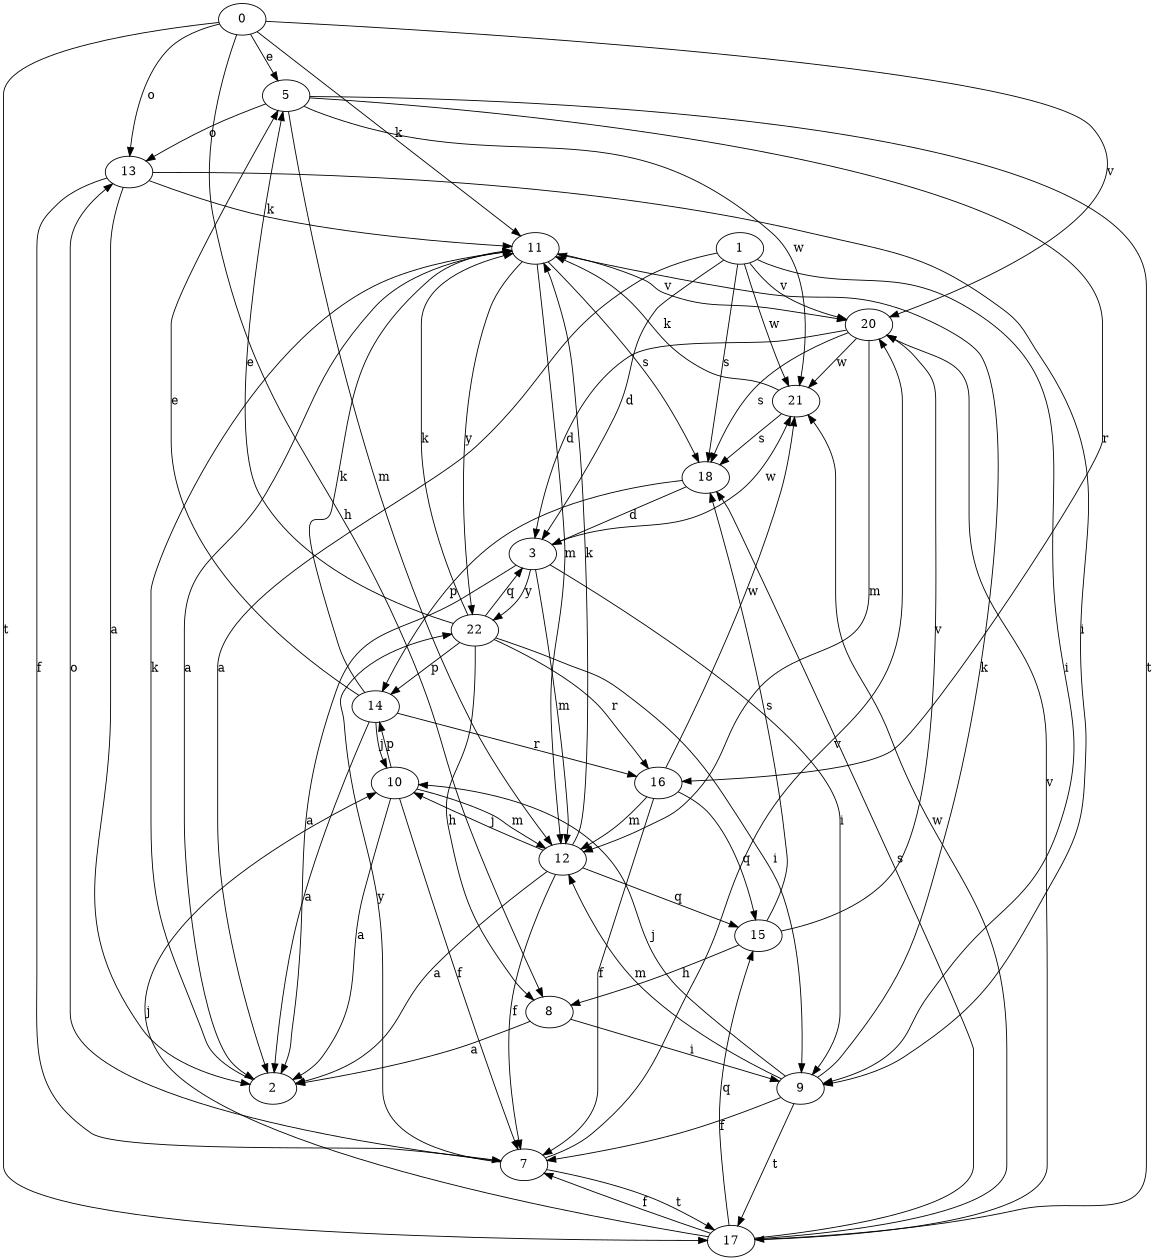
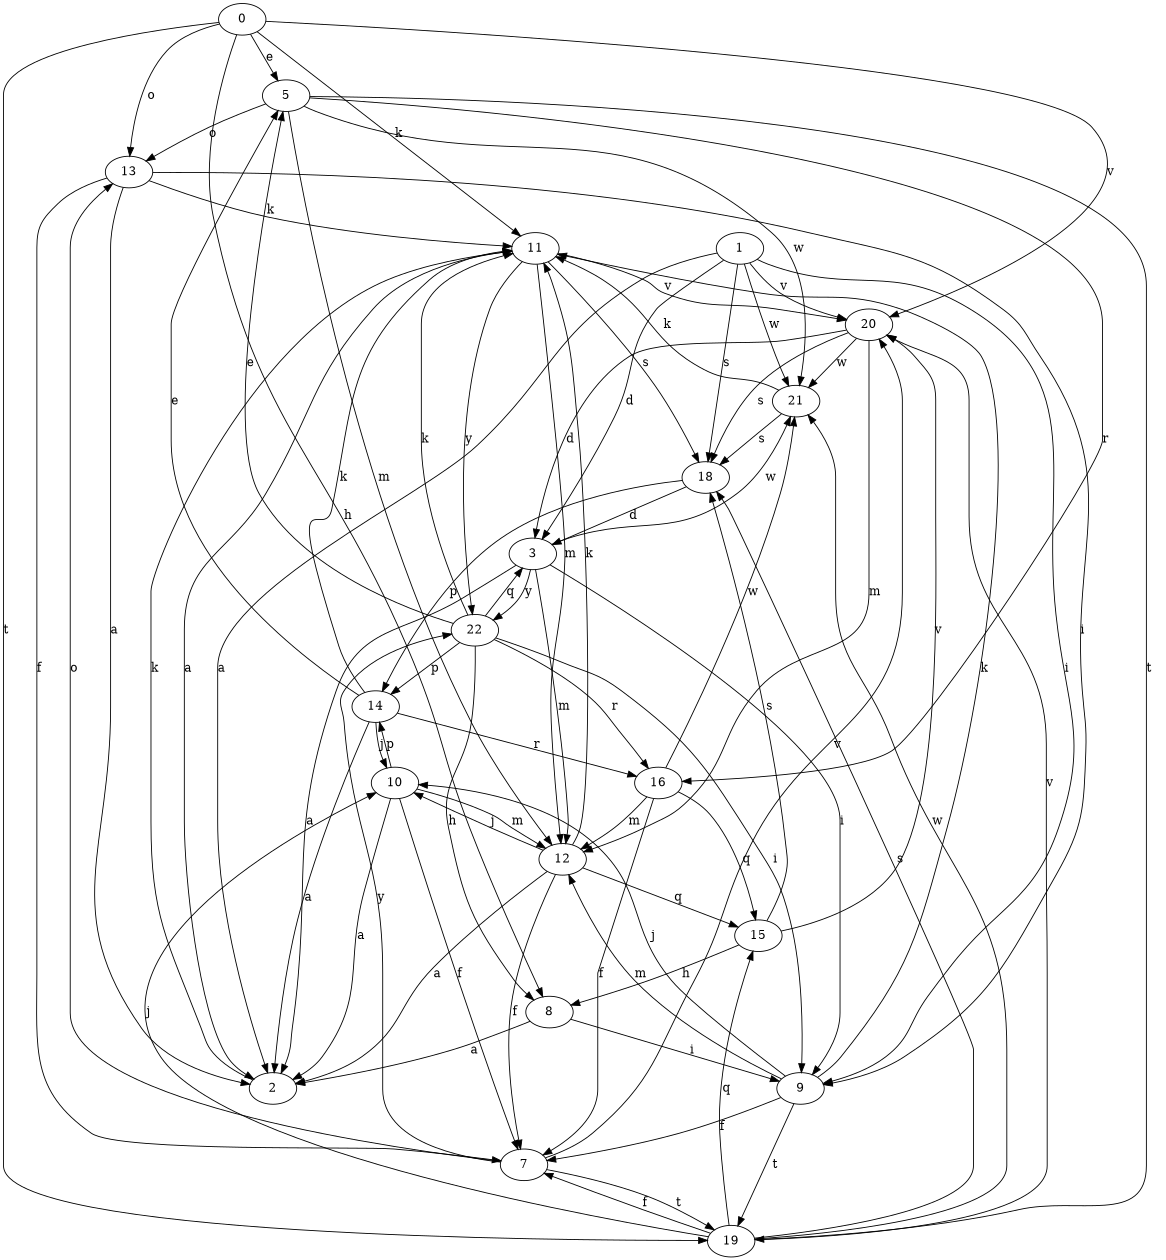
  strict digraph {
    0
    5
    8
    11
    13
-   19 [label=17]
+   19
    20
    21
    12
    16
    2
    9
    18
    22
    7
    10
    15
    3
    1
    14
    0 -> 5 [label=e]
    0 -> 8 [label=h]
    0 -> 11 [label=k]
    0 -> 13 [label=o]
    0 -> 19 [label=t]
    0 -> 20 [label=v]
    5 -> 13 [label=o]
    5 -> 19 [label=t]
    5 -> 21 [label=w]
    5 -> 12 [label=m]
    5 -> 16 [label=r]
    8 -> 2 [label=a]
    8 -> 9 [label=i]
    11 -> 20 [label=v]
    11 -> 12 [label=m]
    11 -> 2 [label=a]
    11 -> 18 [label=s]
    11 -> 22 [label=y]
    13 -> 11 [label=k]
    13 -> 2 [label=a]
    13 -> 9 [label=i]
    13 -> 7 [label=f]
    19 -> 20 [label=v]
    19 -> 21 [label=w]
    19 -> 18 [label=s]
    19 -> 7 [label=f]
    19 -> 10 [label=j]
    19 -> 15 [label=q]
    20 -> 21 [label=w]
    20 -> 12 [label=m]
    20 -> 18 [label=s]
    20 -> 3 [label=d]
    21 -> 11 [label=k]
    21 -> 18 [label=s]
    12 -> 11 [label=k]
    12 -> 2 [label=a]
    12 -> 7 [label=f]
    12 -> 10 [label=j]
    12 -> 15 [label=q]
    16 -> 21 [label=w]
    16 -> 12 [label=m]
    16 -> 7 [label=f]
    16 -> 15 [label=q]
    2 -> 11 [label=k]
    9 -> 11 [label=k]
    9 -> 19 [label=t]
    9 -> 12 [label=m]
    9 -> 7 [label=f]
    9 -> 10 [label=j]
    18 -> 3 [label=d]
    18 -> 14 [label=p]
    22 -> 5 [label=e]
    22 -> 8 [label=h]
    22 -> 11 [label=k]
    22 -> 16 [label=r]
    22 -> 9 [label=i]
    22 -> 3 [label=q]
    22 -> 14 [label=p]
    7 -> 13 [label=o]
    7 -> 19 [label=t]
    7 -> 20 [label=v]
    7 -> 22 [label=y]
    10 -> 12 [label=m]
    10 -> 2 [label=a]
    10 -> 7 [label=f]
    10 -> 14 [label=p]
    15 -> 8 [label=h]
    15 -> 20 [label=v]
    15 -> 18 [label=s]
    3 -> 21 [label=w]
    3 -> 12 [label=m]
    3 -> 2 [label=a]
    3 -> 9 [label=i]
    3 -> 22 [label=y]
    1 -> 20 [label=v]
    1 -> 21 [label=w]
    1 -> 2 [label=a]
    1 -> 9 [label=i]
    1 -> 18 [label=s]
    1 -> 3 [label=d]
    14 -> 5 [label=e]
    14 -> 11 [label=k]
    14 -> 16 [label=r]
    14 -> 2 [label=a]
    14 -> 10 [label=j]
  }
